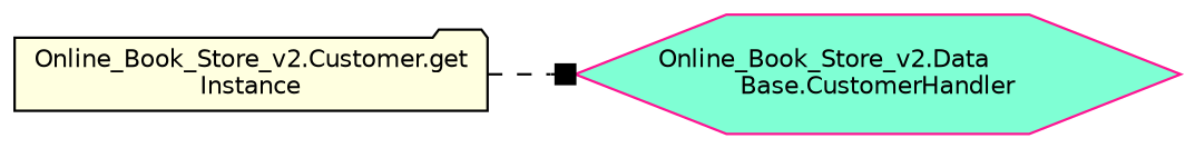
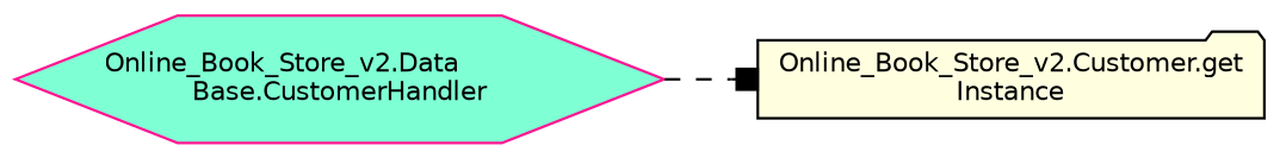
  digraph {
    rankdir=LR
    node [fontname=Helvetica fontsize=10 style=filled]
    n1 [color=deeppink fillcolor=aquamarine fontcolor=black height=0.2 label="Online_Book_Store_v2.Data\lBase.CustomerHandler" shape=hexagon width=0.4]
    n2 [color=black fillcolor=lightyellow height=0.2 label="Online_Book_Store_v2.Customer.get\lInstance" shape=folder width=0.4]
-   n2 -> n1 [color=black fontname=Helvetica fontsize=10 labelfontname=Helvetica labelfontsize=10 style=dashed arrowhead=box]
+   n1 -> n2 [color=black fontname=Helvetica fontsize=10 labelfontname=Helvetica labelfontsize=10 style=dashed arrowhead=box]
  }
